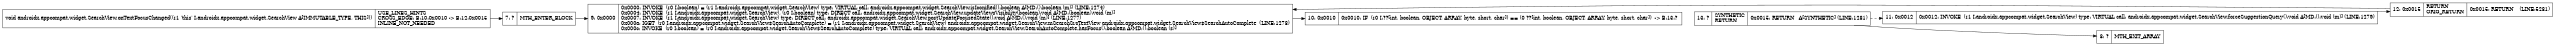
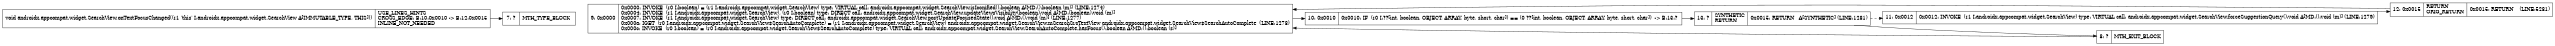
  digraph {
    rankdir=LR
    node [shape=record]
-   n1 [label="{7\:\ ?|MTH_ENTER_BLOCK\l}"]
+   n1 [label="{7\:\ ?|MTH_TYPE_BLOCK\l}"]
    n2 [label="{9\:\ 0x0000|0x0000: INVOKE  (r0 I:boolean) = (r1 I:androidx.appcompat.widget.SearchView) type: VIRTUAL call: androidx.appcompat.widget.SearchView.isIconified():boolean A[MD:():boolean (m)] (LINE:1274)\l0x0004: INVOKE  (r1 I:androidx.appcompat.widget.SearchView), (r0 I:boolean) type: DIRECT call: androidx.appcompat.widget.SearchView.updateViewsVisibility(boolean):void A[MD:(boolean):void (m)]\l0x0007: INVOKE  (r1 I:androidx.appcompat.widget.SearchView) type: DIRECT call: androidx.appcompat.widget.SearchView.postUpdateFocusedState():void A[MD:():void (m)] (LINE:1277)\l0x000a: IGET  (r0 I:androidx.appcompat.widget.SearchView$SearchAutoComplete) = (r1 I:androidx.appcompat.widget.SearchView) androidx.appcompat.widget.SearchView.mSearchSrcTextView androidx.appcompat.widget.SearchView$SearchAutoComplete  (LINE:1278)\l0x000c: INVOKE  (r0 I:boolean) = (r0 I:androidx.appcompat.widget.SearchView$SearchAutoComplete) type: VIRTUAL call: androidx.appcompat.widget.SearchView.SearchAutoComplete.hasFocus():boolean A[MD:():boolean (s)]\l}"]
    n3 [label="{10\:\ 0x0010|0x0010: IF  (r0 I:??[int, boolean, OBJECT, ARRAY, byte, short, char]) == (0 ??[int, boolean, OBJECT, ARRAY, byte, short, char])  \-\> B:13:? \l}"]
    n4 [label="{13\:\ ?|SYNTHETIC\lRETURN\l|0x0015: RETURN   A[SYNTHETIC] (LINE:1281)\l}"]
    n5 [label="{11\:\ 0x0012|0x0012: INVOKE  (r1 I:androidx.appcompat.widget.SearchView) type: VIRTUAL call: androidx.appcompat.widget.SearchView.forceSuggestionQuery():void A[MD:():void (m)] (LINE:1279)\l}"]
    n6 [label="{12\:\ 0x0015|RETURN\lORIG_RETURN\l|0x0015: RETURN    (LINE:5281)\l}"]
-   n7 [label="{8\:\ ?|MTH_EXIT_ARRAY\l}"]
+   n7 [label="{8\:\ ?|MTH_EXIT_BLOCK\l}"]
    n8 [label="{void androidx.appcompat.widget.SearchView.onTextFocusChanged((r1 'this' I:androidx.appcompat.widget.SearchView A[IMMUTABLE_TYPE, THIS]))  | USE_LINES_HINTS\lCROSS_EDGE: B:10:0x0010 \-\> B:12:0x0015\lINLINE_NOT_NEEDED\l}"]
-   n1 -> n2
+   n7 -> n2
    n2 -> n3
+   n3 -> n4
    n4 -> n5 [style=dashed]
    n4 -> n7
    n5 -> n6
    n6 -> n2
    n8 -> n1
  }
